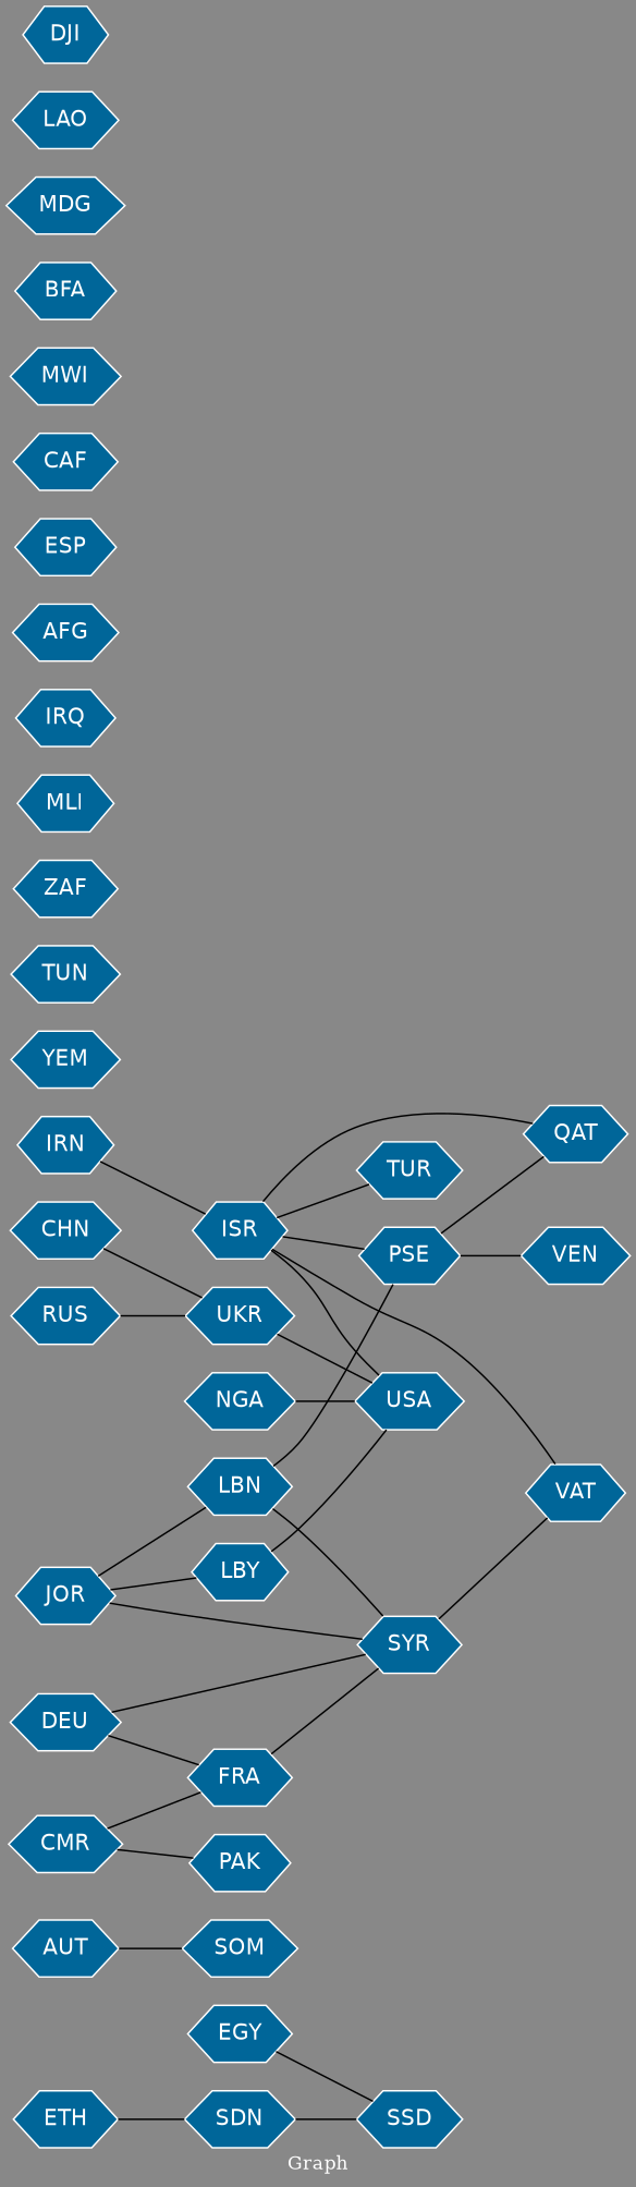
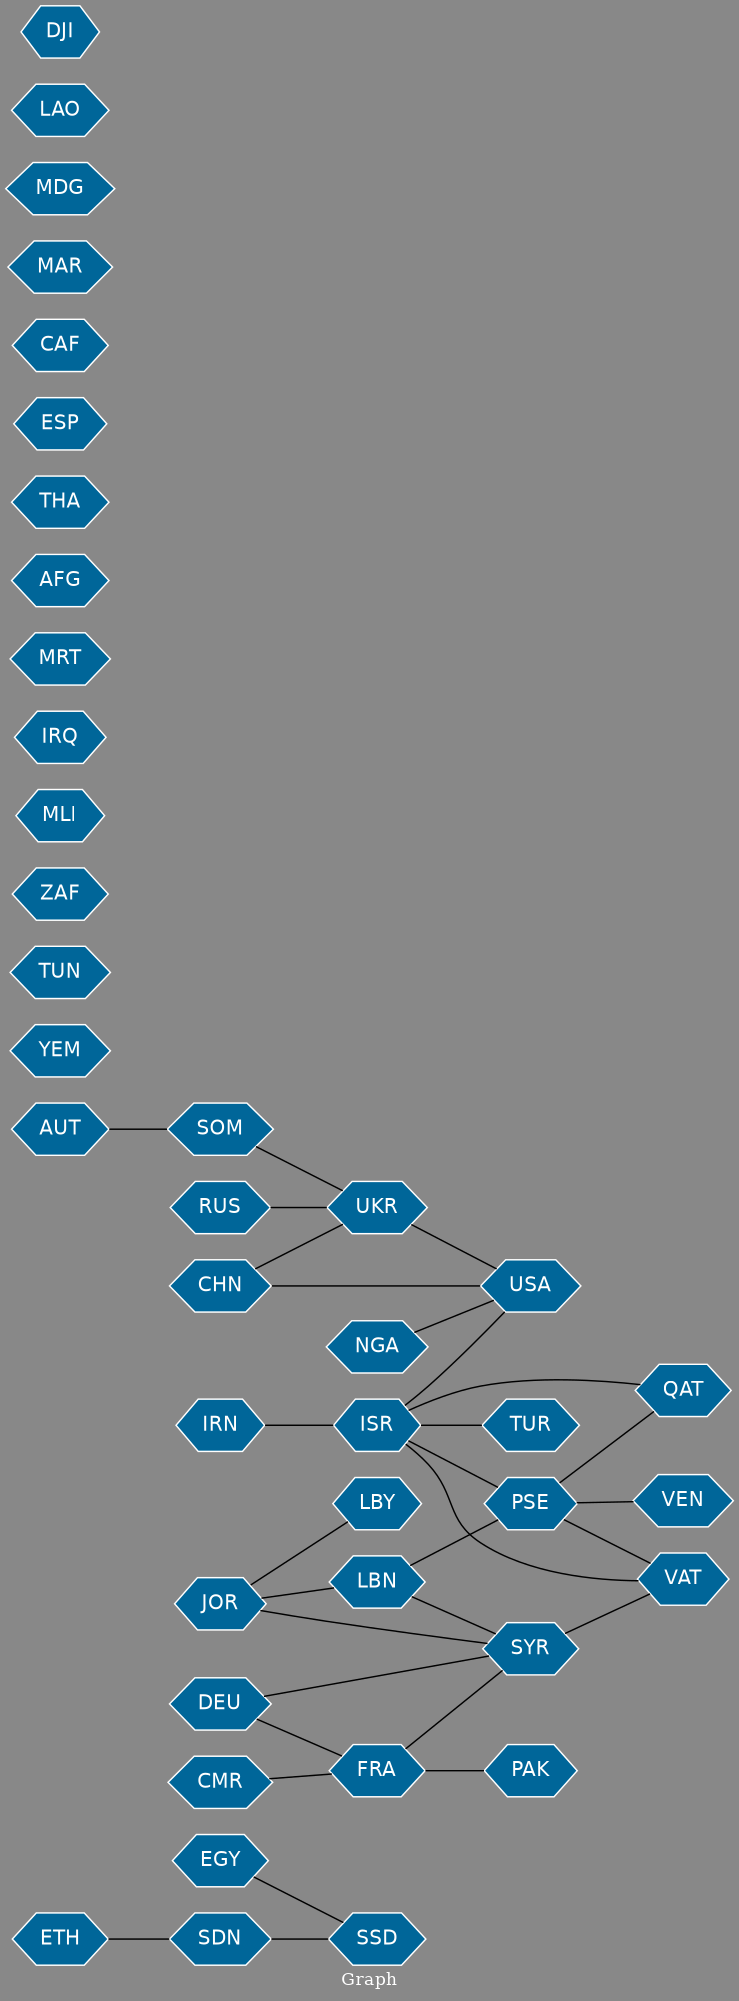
  graph {
    bgcolor="#888888"
    fontcolor=white
    fontsize=12
    label="Graph"
    rankdir=LR
    node [color=white fillcolor="#006699" fontcolor=white fontname=Helvetica shape=hexagon style=filled]
    edge [arrowhead=open color=black fontcolor=white fontname=Courier fontsize=12 weight=1]
    n1 [label=EGY]
    n2 [label=SSD]
    n3 [label=SDN]
    n4 [label=AUT]
    n5 [label=SOM]
    n6 [label=IRN]
    n7 [label=ISR]
    n8 [label=USA]
    n9 [label=VAT]
    n10 [label=PSE]
    n11 [label=QAT]
    n12 [label=TUR]
    n13 [label=RUS]
    n14 [label=UKR]
    n15 [label=FRA]
    n16 [label=PAK]
    n17 [label=SYR]
    n18 [label=LBY]
    n19 [label=YEM]
    n20 [label=CHN]
    n21 [label=TUN]
    n22 [label=DEU]
    n23 [label=CMR]
    n24 [label=VEN]
    n25 [label=ZAF]
    n26 [label=NGA]
    n27 [label=MLI]
    n28 [label=IRQ]
+   n29 [label=MRT]
    n30 [label=AFG]
    n31 [label=ETH]
+   n32 [label=THA]
    n33 [label=ESP]
    n34 [label=LBN]
    n35 [label=JOR]
    n36 [label=CAF]
-   n38 [label=MWI]
-   n39 [label=BFA]
+   n37 [label=MAR]
    n40 [label=MDG]
    n41 [label=LAO]
    n42 [label=DJI]
    n1 -- n2
    n3 -- n2 [weight=10]
    n4 -- n5 [weight=3]
+   n5 -- n14
    n6 -- n7
    n7 -- n8
    n7 -- n9
    n7 -- n10 [weight=2]
    n7 -- n11
    n7 -- n12
+   n10 -- n9
    n10 -- n11
    n10 -- n24
    n13 -- n14 [weight=9]
    n14 -- n8
-   n23 -- n16
+   n15 -- n16
    n15 -- n17 [weight=2]
    n17 -- n9
-   n18 -- n8
+   n20 -- n8
    n20 -- n14
    n22 -- n15
    n22 -- n17
    n23 -- n15
    n26 -- n8
    n31 -- n3
    n34 -- n10
    n34 -- n17
    n35 -- n17 [weight=2]
    n35 -- n18
    n35 -- n34
  }
